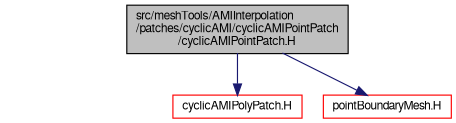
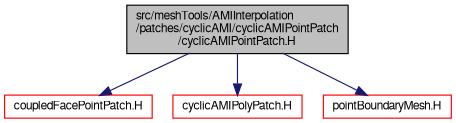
  digraph {
    node [color=red fontname=FreeSans fontsize=10 shape=record]
    edge [color=midnightblue fontname=FreeSans fontsize=10 labelfontname=FreeSans labelfontsize=10 style=solid]
    n1 [color=black fillcolor=grey75 fontcolor=black height=0.2 label="src/meshTools/AMIInterpolation\l/patches/cyclicAMI/cyclicAMIPointPatch\l/cyclicAMIPointPatch.H" style=filled width=0.4]
+   n2 [height=0.2 label="coupledFacePointPatch.H" width=0.4]
    n3 [height=0.2 label="cyclicAMIPolyPatch.H" width=0.4]
    n4 [height=0.2 label="pointBoundaryMesh.H" width=0.4]
+   n1 -> n2
    n1 -> n3
    n1 -> n4
  }
